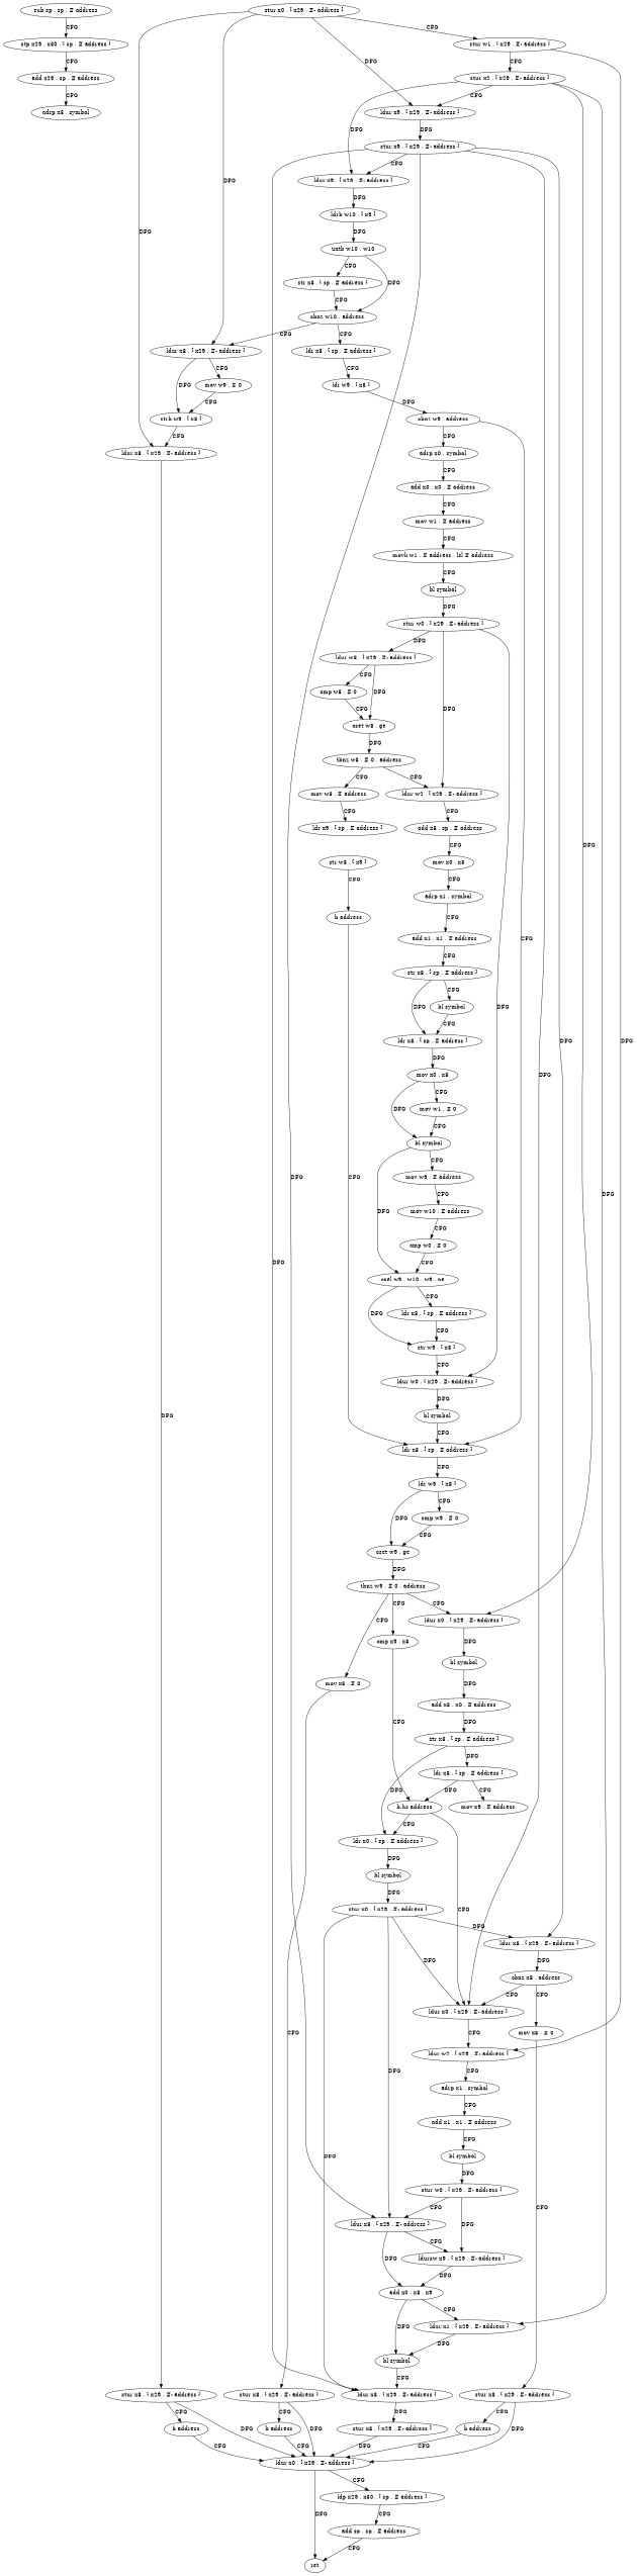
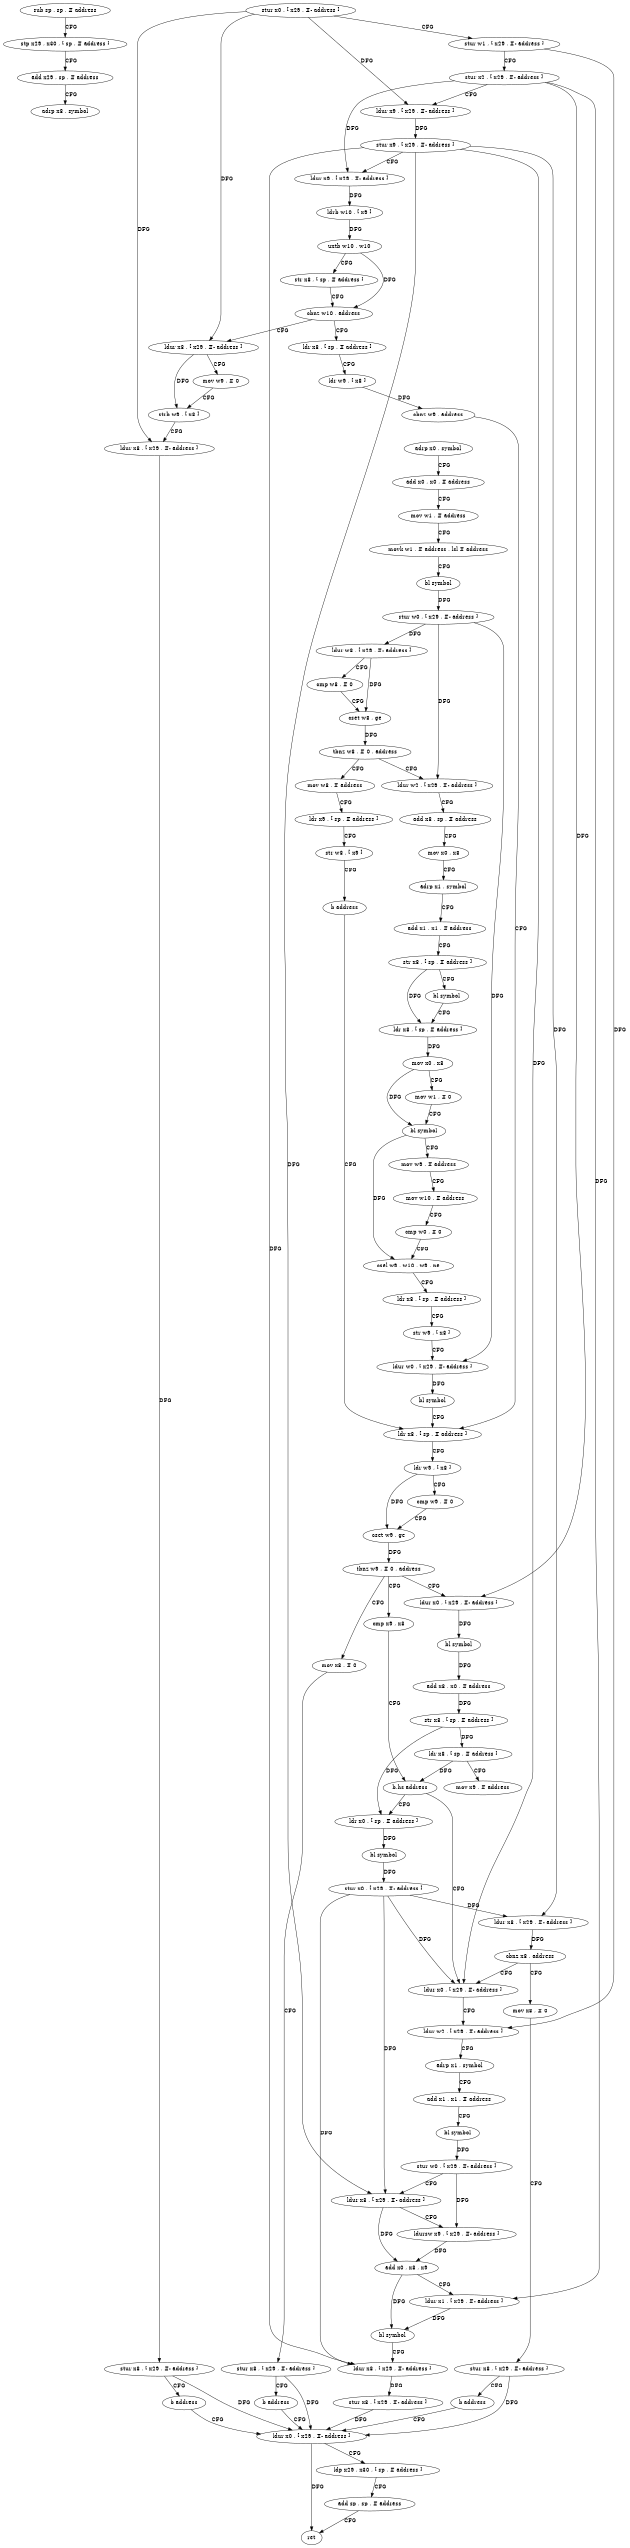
  digraph {
    n1 [label="sub sp , sp , # address"]
    n2 [label="stp x29 , x30 , [ sp , # address ]"]
    n3 [label="add x29 , sp , # address"]
    n4 [label="adrp x8 , symbol"]
    n5 [label="stur x0 , [ x29 , #- address ]"]
    n6 [label="stur w1 , [ x29 , #- address ]"]
    n7 [label="ldur x9 , [ x29 , #- address ]"]
    n8 [label="ldur x8 , [ x29 , #- address ]"]
    n9 [label="ldur x8 , [ x29 , #- address ]"]
    n10 [label="stur x2 , [ x29 , #- address ]"]
    n11 [label="ldur w2 , [ x29 , #- address ]"]
    n12 [label="stur x9 , [ x29 , #- address ]"]
    n13 [label="mov w9 , # 0"]
    n14 [label="strb w9 , [ x8 ]"]
    n15 [label="stur x8 , [ x29 , #- address ]"]
    n16 [label="ldur x9 , [ x29 , #- address ]"]
    n17 [label="ldur x0 , [ x29 , #- address ]"]
    n18 [label="ldur x1 , [ x29 , #- address ]"]
    n19 [label="adrp x1 , symbol"]
    n20 [label="ldrb w10 , [ x9 ]"]
    n21 [label="bl symbol"]
    n22 [label="bl symbol"]
    n23 [label="ldur x0 , [ x29 , #- address ]"]
    n24 [label="ldur x8 , [ x29 , #- address ]"]
    n25 [label="ldur x8 , [ x29 , #- address ]"]
    n26 [label="ldur x8 , [ x29 , #- address ]"]
    n27 [label="ldursw x9 , [ x29 , #- address ]"]
    n28 [label="add x0 , x8 , x9"]
    n29 [label="stur x8 , [ x29 , #- address ]"]
    n30 [label="cbnz x8 , address"]
    n31 [label="uxtb w10 , w10"]
    n32 [label="str x8 , [ sp , # address ]"]
    n33 [label="cbnz w10 , address"]
    n34 [label="ldr x8 , [ sp , # address ]"]
    n35 [label="ldr w9 , [ x8 ]"]
    n36 [label="cbnz w9 , address"]
    n37 [label="ldr x8 , [ sp , # address ]"]
    n38 [label="adrp x0 , symbol"]
    n39 [label="ldr w9 , [ x8 ]"]
    n40 [label="add x0 , x0 , # address"]
    n41 [label="cmp w9 , # 0"]
    n42 [label="cset w9 , ge"]
    n43 [label="mov w1 , # address"]
    n44 [label="b address"]
    n45 [label="ldur x0 , [ x29 , #- address ]"]
    n46 [label="ldp x29 , x30 , [ sp , # address ]"]
    n47 [label=ret]
    n48 [label="add sp , sp , # address"]
    n49 [label="tbnz w9 , # 0 , address"]
    n50 [label="mov x8 , # 0"]
    n51 [label="cmp x9 , x8"]
    n52 [label="stur x8 , [ x29 , #- address ]"]
    n53 [label="add x8 , x0 , # address"]
    n54 [label="b address"]
    n55 [label="movk w1 , # address , lsl # address"]
    n56 [label="bl symbol"]
    n57 [label="stur w0 , [ x29 , #- address ]"]
    n58 [label="ldur w8 , [ x29 , #- address ]"]
    n59 [label="ldur w2 , [ x29 , #- address ]"]
    n60 [label="ldur w0 , [ x29 , #- address ]"]
    n61 [label="cmp w8 , # 0"]
    n62 [label="cset w8 , ge"]
    n63 [label="add x8 , sp , # address"]
    n64 [label="bl symbol"]
    n65 [label="tbnz w8 , # 0 , address"]
    n66 [label="mov w8 , # address"]
    n67 [label="ldr x9 , [ sp , # address ]"]
    n68 [label="mov x0 , x8"]
    n69 [label="str w8 , [ x9 ]"]
    n70 [label="str x8 , [ sp , # address ]"]
    n71 [label="ldr x8 , [ sp , # address ]"]
    n72 [label="ldr x0 , [ sp , # address ]"]
    n73 [label="mov x9 , # address"]
    n74 [label="b.hs address"]
    n75 [label="bl symbol"]
    n76 [label="stur x0 , [ x29 , #- address ]"]
    n77 [label="adrp x1 , symbol"]
    n78 [label="add x1 , x1 , # address"]
    n79 [label="str x8 , [ sp , # address ]"]
    n80 [label="bl symbol"]
    n81 [label="ldr x8 , [ sp , # address ]"]
    n82 [label="mov x0 , x8"]
    n83 [label="mov w1 , # 0"]
    n84 [label="bl symbol"]
    n85 [label="mov w9 , # address"]
    n86 [label="csel w9 , w10 , w9 , ne"]
    n87 [label="mov w10 , # address"]
    n88 [label="ldr x8 , [ sp , # address ]"]
    n89 [label="str w9 , [ x8 ]"]
    n90 [label="cmp w0 , # 0"]
    n91 [label="b address"]
    n92 [label="add x1 , x1 , # address"]
    n93 [label="bl symbol"]
    n94 [label="stur w0 , [ x29 , #- address ]"]
    n95 [label="mov x8 , # 0"]
    n96 [label="stur x8 , [ x29 , #- address ]"]
    n97 [label="b address"]
    n1 -> n2 [label=CFG]
    n2 -> n3 [label=CFG]
    n3 -> n4 [label=CFG]
    n5 -> n6 [label=CFG]
    n5 -> n7 [label=DFG]
    n5 -> n8 [label=DFG]
    n5 -> n9 [label=DFG]
    n6 -> n10 [label=CFG]
    n6 -> n11 [label=DFG]
    n7 -> n12 [label=DFG]
    n8 -> n13 [label=CFG]
    n8 -> n14 [label=DFG]
    n9 -> n15 [label=DFG]
    n10 -> n7 [label=CFG]
    n10 -> n16 [label=DFG]
    n10 -> n17 [label=DFG]
    n10 -> n18 [label=DFG]
    n11 -> n19 [label=CFG]
    n12 -> n16 [label=CFG]
    n12 -> n23 [label=DFG]
    n12 -> n24 [label=DFG]
    n12 -> n25 [label=DFG]
    n12 -> n26 [label=DFG]
    n13 -> n14 [label=CFG]
    n14 -> n9 [label=CFG]
    n15 -> n44 [label=CFG]
    n15 -> n45 [label=DFG]
    n16 -> n20 [label=DFG]
    n17 -> n21 [label=DFG]
    n18 -> n22 [label=DFG]
    n19 -> n92 [label=CFG]
    n20 -> n31 [label=DFG]
    n21 -> n53 [label=DFG]
    n22 -> n25 [label=CFG]
    n23 -> n11 [label=CFG]
    n24 -> n27 [label=CFG]
    n24 -> n28 [label=DFG]
    n25 -> n29 [label=DFG]
    n26 -> n30 [label=DFG]
    n27 -> n28 [label=DFG]
    n28 -> n18 [label=CFG]
    n28 -> n22 [label=DFG]
    n29 -> n45 [label=DFG]
    n30 -> n23 [label=CFG]
    n30 -> n95 [label=CFG]
    n31 -> n32 [label=CFG]
    n31 -> n33 [label=DFG]
    n32 -> n33 [label=CFG]
    n33 -> n8 [label=CFG]
    n33 -> n34 [label=CFG]
    n34 -> n35 [label=CFG]
    n35 -> n36 [label=DFG]
    n36 -> n37 [label=CFG]
-   n36 -> n38 [label=CFG]
    n37 -> n39 [label=CFG]
    n38 -> n40 [label=CFG]
    n39 -> n41 [label=CFG]
    n39 -> n42 [label=DFG]
    n40 -> n43 [label=CFG]
    n41 -> n42 [label=CFG]
    n42 -> n49 [label=DFG]
    n43 -> n55 [label=CFG]
    n44 -> n45 [label=CFG]
    n45 -> n46 [label=CFG]
    n45 -> n47 [label=DFG]
    n46 -> n48 [label=CFG]
    n48 -> n47 [label=CFG]
    n49 -> n17 [label=CFG]
    n49 -> n50 [label=CFG]
    n49 -> n51 [label=CFG]
    n50 -> n52 [label=CFG]
    n51 -> n74 [label=CFG]
    n52 -> n45 [label=DFG]
    n52 -> n54 [label=CFG]
    n53 -> n70 [label=DFG]
    n54 -> n45 [label=CFG]
    n55 -> n56 [label=CFG]
    n56 -> n57 [label=DFG]
    n57 -> n58 [label=DFG]
    n57 -> n59 [label=DFG]
    n57 -> n60 [label=DFG]
    n58 -> n61 [label=CFG]
    n58 -> n62 [label=DFG]
    n59 -> n63 [label=CFG]
    n60 -> n64 [label=DFG]
    n61 -> n62 [label=CFG]
    n62 -> n65 [label=DFG]
    n63 -> n68 [label=CFG]
    n64 -> n37 [label=CFG]
    n65 -> n59 [label=CFG]
    n65 -> n66 [label=CFG]
    n66 -> n67 [label=CFG]
+   n67 -> n69 [label=CFG]
    n68 -> n77 [label=CFG]
    n69 -> n91 [label=CFG]
    n70 -> n71 [label=DFG]
    n70 -> n72 [label=DFG]
    n71 -> n73 [label=CFG]
    n71 -> n74 [label=DFG]
    n72 -> n75 [label=DFG]
    n74 -> n23 [label=CFG]
    n74 -> n72 [label=CFG]
    n75 -> n76 [label=DFG]
    n76 -> n23 [label=DFG]
    n76 -> n24 [label=DFG]
    n76 -> n25 [label=DFG]
    n76 -> n26 [label=DFG]
    n77 -> n78 [label=CFG]
    n78 -> n79 [label=CFG]
    n79 -> n80 [label=CFG]
    n79 -> n81 [label=DFG]
    n80 -> n81 [label=CFG]
    n81 -> n82 [label=DFG]
    n82 -> n83 [label=CFG]
    n82 -> n84 [label=DFG]
    n83 -> n84 [label=CFG]
    n84 -> n85 [label=CFG]
    n84 -> n86 [label=DFG]
    n85 -> n87 [label=CFG]
    n86 -> n88 [label=CFG]
-   n86 -> n89 [label=DFG]
    n87 -> n90 [label=CFG]
    n88 -> n89 [label=CFG]
    n89 -> n60 [label=CFG]
    n90 -> n86 [label=CFG]
    n91 -> n37 [label=CFG]
    n92 -> n93 [label=CFG]
    n93 -> n94 [label=DFG]
    n94 -> n24 [label=CFG]
    n94 -> n27 [label=DFG]
    n95 -> n96 [label=CFG]
    n96 -> n45 [label=DFG]
    n96 -> n97 [label=CFG]
    n97 -> n45 [label=CFG]
  }
